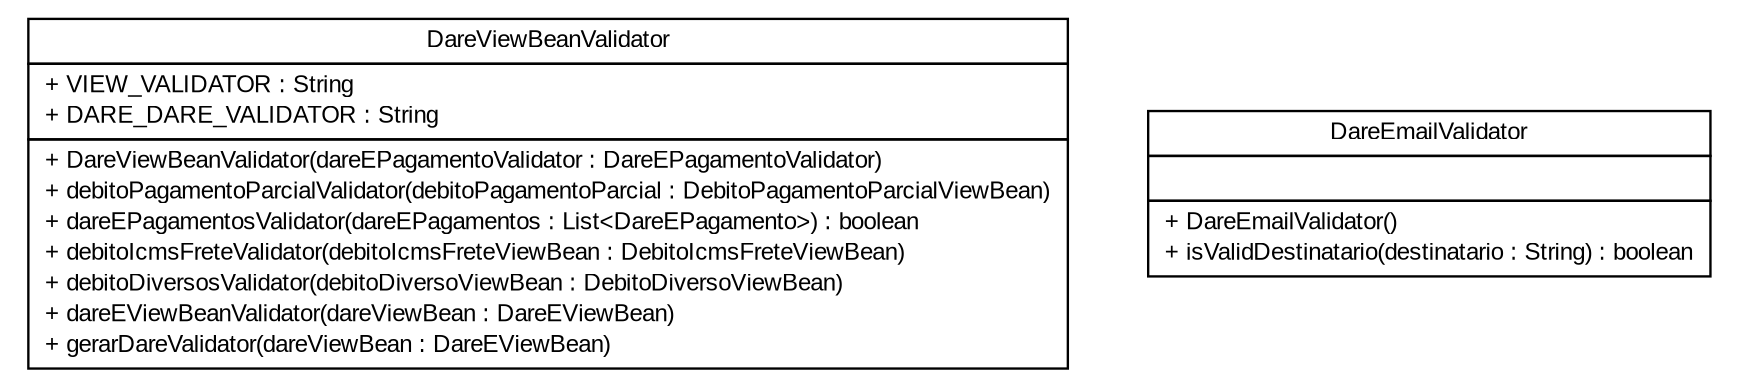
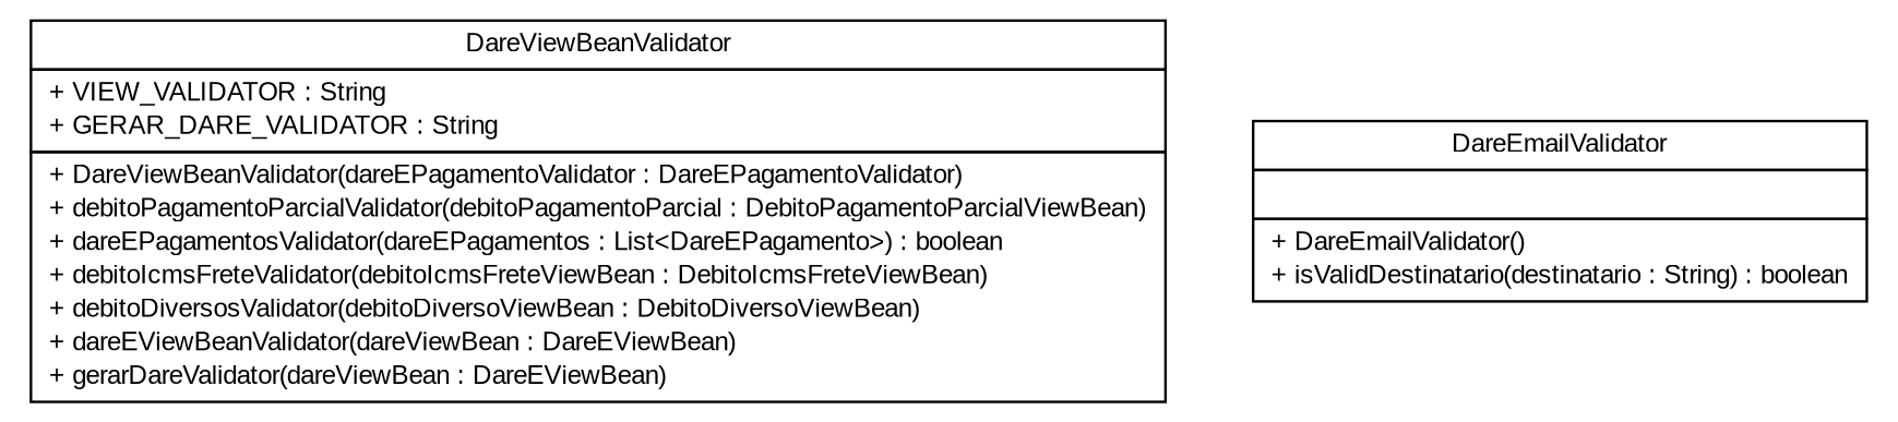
  digraph {
    nodesep=0.25
    ranksep=0.5
    node [fontcolor=black fontname=arial fontsize=10.0 shape=plaintext]
-   n1 [label=<<table title="br.gov.to.sefaz.arr.parametros.managedbean.validator.DareViewBeanValidator" border="0" cellborder="1" cellspacing="0" cellpadding="2" port="p" href="./DareViewBeanValidator.html"> 		<tr><td><table border="0" cellspacing="0" cellpadding="1"> <tr><td align="center" balign="center"> DareViewBeanValidator </td></tr> 		</table></td></tr> 		<tr><td><table border="0" cellspacing="0" cellpadding="1"> <tr><td align="left" balign="left"> + VIEW_VALIDATOR : String </td></tr> <tr><td align="left" balign="left"> + DARE_DARE_VALIDATOR : String </td></tr> 		</table></td></tr> 		<tr><td><table border="0" cellspacing="0" cellpadding="1"> <tr><td align="left" balign="left"> + DareViewBeanValidator(dareEPagamentoValidator : DareEPagamentoValidator) </td></tr> <tr><td align="left" balign="left"> + debitoPagamentoParcialValidator(debitoPagamentoParcial : DebitoPagamentoParcialViewBean) </td></tr> <tr><td align="left" balign="left"> + dareEPagamentosValidator(dareEPagamentos : List&lt;DareEPagamento&gt;) : boolean </td></tr> <tr><td align="left" balign="left"> + debitoIcmsFreteValidator(debitoIcmsFreteViewBean : DebitoIcmsFreteViewBean) </td></tr> <tr><td align="left" balign="left"> + debitoDiversosValidator(debitoDiversoViewBean : DebitoDiversoViewBean) </td></tr> <tr><td align="left" balign="left"> + dareEViewBeanValidator(dareViewBean : DareEViewBean) </td></tr> <tr><td align="left" balign="left"> + gerarDareValidator(dareViewBean : DareEViewBean) </td></tr> 		</table></td></tr> 		</table>>]
+   n1 [label=<<table title="br.gov.to.sefaz.arr.parametros.managedbean.validator.DareViewBeanValidator" border="0" cellborder="1" cellspacing="0" cellpadding="2" port="p" href="./DareViewBeanValidator.html"> 		<tr><td><table border="0" cellspacing="0" cellpadding="1"> <tr><td align="center" balign="center"> DareViewBeanValidator </td></tr> 		</table></td></tr> 		<tr><td><table border="0" cellspacing="0" cellpadding="1"> <tr><td align="left" balign="left"> + VIEW_VALIDATOR : String </td></tr> <tr><td align="left" balign="left"> + GERAR_DARE_VALIDATOR : String </td></tr> 		</table></td></tr> 		<tr><td><table border="0" cellspacing="0" cellpadding="1"> <tr><td align="left" balign="left"> + DareViewBeanValidator(dareEPagamentoValidator : DareEPagamentoValidator) </td></tr> <tr><td align="left" balign="left"> + debitoPagamentoParcialValidator(debitoPagamentoParcial : DebitoPagamentoParcialViewBean) </td></tr> <tr><td align="left" balign="left"> + dareEPagamentosValidator(dareEPagamentos : List&lt;DareEPagamento&gt;) : boolean </td></tr> <tr><td align="left" balign="left"> + debitoIcmsFreteValidator(debitoIcmsFreteViewBean : DebitoIcmsFreteViewBean) </td></tr> <tr><td align="left" balign="left"> + debitoDiversosValidator(debitoDiversoViewBean : DebitoDiversoViewBean) </td></tr> <tr><td align="left" balign="left"> + dareEViewBeanValidator(dareViewBean : DareEViewBean) </td></tr> <tr><td align="left" balign="left"> + gerarDareValidator(dareViewBean : DareEViewBean) </td></tr> 		</table></td></tr> 		</table>>]
    n2 [label=<<table title="br.gov.to.sefaz.arr.parametros.managedbean.validator.DareEmailValidator" border="0" cellborder="1" cellspacing="0" cellpadding="2" port="p" href="./DareEmailValidator.html"> 		<tr><td><table border="0" cellspacing="0" cellpadding="1"> <tr><td align="center" balign="center"> DareEmailValidator </td></tr> 		</table></td></tr> 		<tr><td><table border="0" cellspacing="0" cellpadding="1"> <tr><td align="left" balign="left">  </td></tr> 		</table></td></tr> 		<tr><td><table border="0" cellspacing="0" cellpadding="1"> <tr><td align="left" balign="left"> + DareEmailValidator() </td></tr> <tr><td align="left" balign="left"> + isValidDestinatario(destinatario : String) : boolean </td></tr> 		</table></td></tr> 		</table>>]
  }
